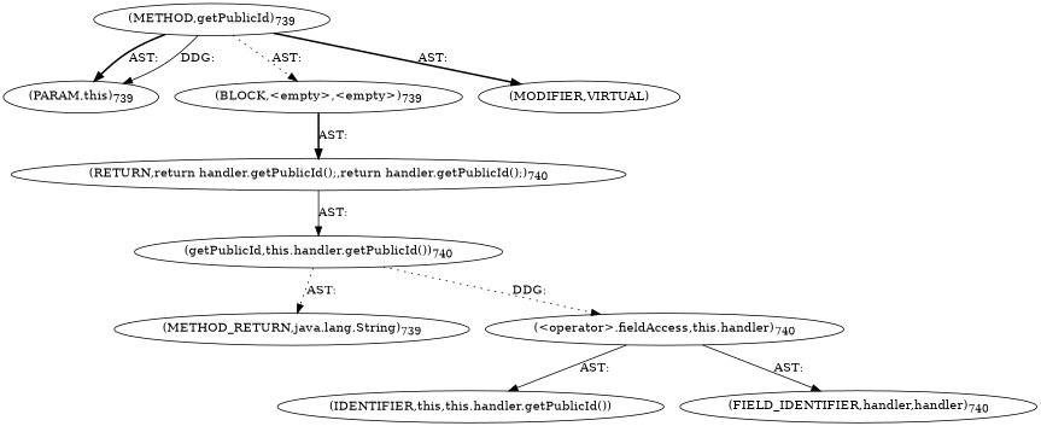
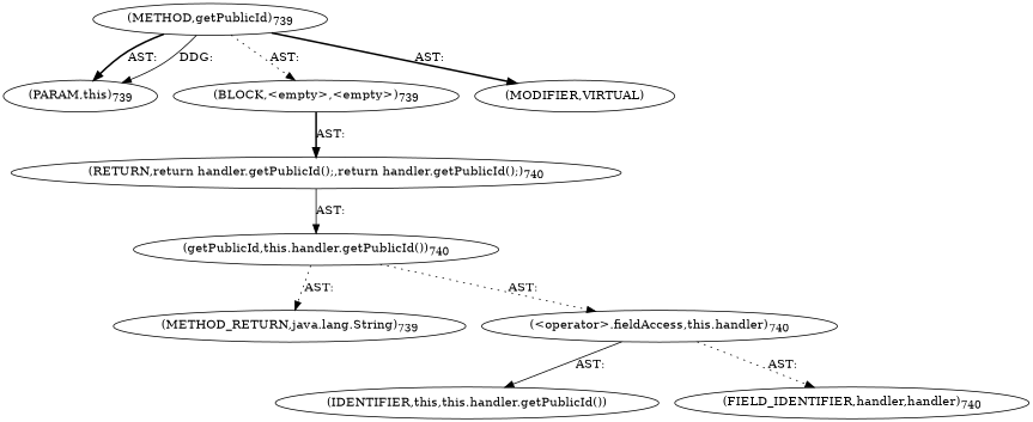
  digraph {
    fontname="DejaVu Serif"
    node [fontname="DejaVu Serif"]
    edge [fontname="DejaVu Serif" style=dotted]
    n1 [label=<(METHOD,getPublicId)<SUB>739</SUB>>]
    n2 [label=<(PARAM,this)<SUB>739</SUB>>]
    n3 [label=<(BLOCK,&lt;empty&gt;,&lt;empty&gt;)<SUB>739</SUB>>]
    n4 [label=<(MODIFIER,VIRTUAL)>]
    n5 [label=<(RETURN,return handler.getPublicId();,return handler.getPublicId();)<SUB>740</SUB>>]
    n6 [label=<(METHOD_RETURN,java.lang.String)<SUB>739</SUB>>]
    n7 [label=<(getPublicId,this.handler.getPublicId())<SUB>740</SUB>>]
    n8 [label=<(&lt;operator&gt;.fieldAccess,this.handler)<SUB>740</SUB>>]
    n9 [label=<(IDENTIFIER,this,this.handler.getPublicId())>]
    n10 [label=<(FIELD_IDENTIFIER,handler,handler)<SUB>740</SUB>>]
    n1 -> n2 [label="AST: " style=bold]
    n1 -> n2 [label="DDG: " style=solid]
    n1 -> n3 [label="AST: "]
    n1 -> n4 [label="AST: " style=bold]
    n3 -> n5 [label="AST: " style=bold]
    n5 -> n7 [label="AST: " style=solid]
    n7 -> n6 [label="AST: "]
-   n7 -> n8 [label="DDG: "]
+   n7 -> n8 [label="AST: "]
    n8 -> n9 [label="AST: " style=solid]
-   n8 -> n10 [label="AST: " style=solid]
+   n8 -> n10 [label="AST: "]
  }
